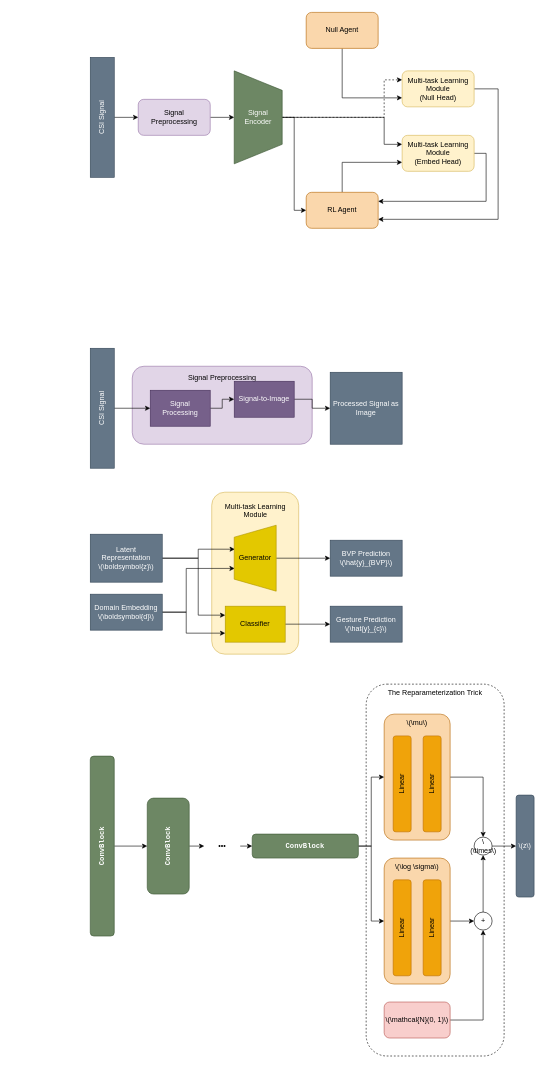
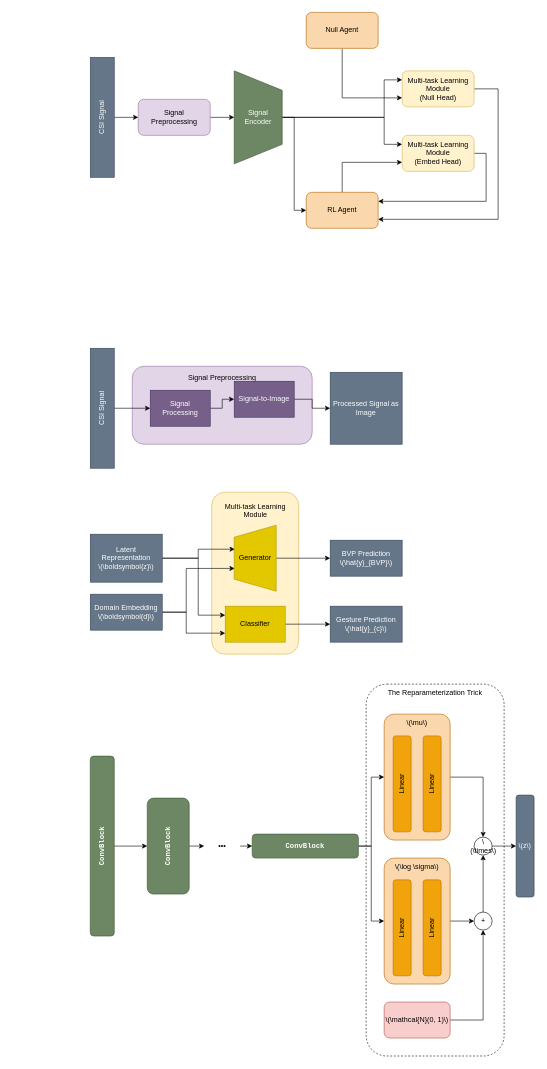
  <mxCell id="0" />
  <mxCell id="1" parent="0" />
  <mxCell id="2" value="Multi-task Learning Module" style="rounded=1;whiteSpace=wrap;html=1;verticalAlign=top;spacingTop=10;fillColor=#fff2cc;strokeColor=#d6b656;" vertex="1" parent="1"><mxGeometry x="352.5" y="820" width="145" height="270" as="geometry" /></mxCell>
  <mxCell id="3" value="Signal Preprocessing" style="rounded=1;whiteSpace=wrap;html=1;fillColor=#e1d5e7;strokeColor=#9673a6;imageVerticalAlign=top;verticalAlign=top;spacingTop=6;" vertex="1" parent="1"><mxGeometry x="220" y="610" width="300" height="130" as="geometry" /></mxCell>
  <mxCell id="4" style="edgeStyle=orthogonalEdgeStyle;rounded=0;orthogonalLoop=1;jettySize=auto;html=1;exitX=0.5;exitY=1;exitDx=0;exitDy=0;entryX=0;entryY=0.5;entryDx=0;entryDy=0;" edge="1" parent="1" source="5" target="7"><mxGeometry relative="1" as="geometry" /></mxCell>
  <mxCell id="5" value="CSI Signal" style="rounded=0;whiteSpace=wrap;html=1;rotation=-90;fillColor=#647687;fontColor=#ffffff;strokeColor=#314354;" vertex="1" parent="1"><mxGeometry y="175" width="200" height="40" as="geometry" x="70" /></mxCell>
  <mxCell id="6" style="edgeStyle=orthogonalEdgeStyle;rounded=0;orthogonalLoop=1;jettySize=auto;html=1;exitX=1;exitY=0.5;exitDx=0;exitDy=0;entryX=0.5;entryY=1;entryDx=0;entryDy=0;" edge="1" parent="1" source="7" target="11"><mxGeometry relative="1" as="geometry" /></mxCell>
  <mxCell id="7" value="Signal&lt;br&gt;Preprocessing" style="rounded=1;whiteSpace=wrap;html=1;fillColor=#e1d5e7;strokeColor=#9673a6;" vertex="1" parent="1"><mxGeometry x="230" y="165" width="120" height="60" as="geometry" /></mxCell>
- <mxCell id="8" style="edgeStyle=orthogonalEdgeStyle;rounded=0;orthogonalLoop=1;jettySize=auto;html=1;exitX=0.5;exitY=0;exitDx=0;exitDy=0;entryX=0;entryY=0.25;entryDx=0;entryDy=0;dashed=1;" edge="1" parent="1" source="11" target="17"><mxGeometry relative="1" as="geometry"><Array as="points"><mxPoint x="640" y="195" /><mxPoint x="640" y="133" /></Array></mxGeometry></mxCell>
+ <mxCell id="8" style="edgeStyle=orthogonalEdgeStyle;rounded=0;orthogonalLoop=1;jettySize=auto;html=1;exitX=0.5;exitY=0;exitDx=0;exitDy=0;entryX=0;entryY=0.25;entryDx=0;entryDy=0;" edge="1" parent="1" source="11" target="17"><mxGeometry relative="1" as="geometry"><Array as="points"><mxPoint x="640" y="195" /><mxPoint x="640" y="133" /></Array></mxGeometry></mxCell>
  <mxCell id="9" style="edgeStyle=orthogonalEdgeStyle;rounded=0;orthogonalLoop=1;jettySize=auto;html=1;exitX=0.5;exitY=0;exitDx=0;exitDy=0;entryX=0;entryY=0.25;entryDx=0;entryDy=0;" edge="1" parent="1" source="11" target="19"><mxGeometry relative="1" as="geometry"><Array as="points"><mxPoint x="640" y="195" /><mxPoint x="640" y="240" /></Array></mxGeometry></mxCell>
  <mxCell id="10" style="edgeStyle=orthogonalEdgeStyle;rounded=0;orthogonalLoop=1;jettySize=auto;html=1;exitX=0.5;exitY=0;exitDx=0;exitDy=0;entryX=0;entryY=0.5;entryDx=0;entryDy=0;" edge="1" parent="1" source="11" target="15"><mxGeometry relative="1" as="geometry" /></mxCell>
  <mxCell id="11" value="Signal&lt;br&gt;Encoder" style="shape=trapezoid;perimeter=trapezoidPerimeter;whiteSpace=wrap;html=1;fixedSize=1;direction=south;size=32.5;fillColor=#6d8764;fontColor=#ffffff;strokeColor=#3A5431;" vertex="1" parent="1"><mxGeometry x="390" y="117.5" width="80" height="155" as="geometry" /></mxCell>
  <mxCell id="12" style="edgeStyle=orthogonalEdgeStyle;rounded=0;orthogonalLoop=1;jettySize=auto;html=1;exitX=0.5;exitY=1;exitDx=0;exitDy=0;entryX=0;entryY=0.75;entryDx=0;entryDy=0;" edge="1" parent="1" source="13" target="17"><mxGeometry relative="1" as="geometry" /></mxCell>
  <mxCell id="13" value="Null Agent" style="rounded=1;whiteSpace=wrap;html=1;fillColor=#fad7ac;strokeColor=#b46504;" vertex="1" parent="1"><mxGeometry x="510" y="20" width="120" height="60" as="geometry" /></mxCell>
  <mxCell id="14" style="edgeStyle=orthogonalEdgeStyle;rounded=0;orthogonalLoop=1;jettySize=auto;html=1;exitX=0.5;exitY=0;exitDx=0;exitDy=0;entryX=0;entryY=0.75;entryDx=0;entryDy=0;" edge="1" parent="1" source="15" target="19"><mxGeometry relative="1" as="geometry" /></mxCell>
  <mxCell id="15" value="RL Agent" style="rounded=1;whiteSpace=wrap;html=1;fillColor=#fad7ac;strokeColor=#b46504;" vertex="1" parent="1"><mxGeometry x="510" y="320" width="120" height="60" as="geometry" /></mxCell>
  <mxCell id="16" style="edgeStyle=orthogonalEdgeStyle;rounded=0;orthogonalLoop=1;jettySize=auto;html=1;exitX=1;exitY=0.5;exitDx=0;exitDy=0;entryX=1;entryY=0.75;entryDx=0;entryDy=0;" edge="1" parent="1" source="17" target="15"><mxGeometry relative="1" as="geometry"><mxPoint x="790" y="365" as="targetPoint" /><Array as="points"><mxPoint x="830" y="148" /><mxPoint x="830" y="365" /></Array></mxGeometry></mxCell>
  <mxCell id="17" value="Multi-task Learning Module&lt;br&gt;(Null Head)" style="rounded=1;whiteSpace=wrap;html=1;fillColor=#fff2cc;strokeColor=#d6b656;" vertex="1" parent="1"><mxGeometry x="670" y="117.5" width="120" height="60" as="geometry" /></mxCell>
  <mxCell id="18" style="edgeStyle=orthogonalEdgeStyle;rounded=0;orthogonalLoop=1;jettySize=auto;html=1;exitX=1;exitY=0.5;exitDx=0;exitDy=0;entryX=1;entryY=0.25;entryDx=0;entryDy=0;" edge="1" parent="1" source="19" target="15"><mxGeometry relative="1" as="geometry" /></mxCell>
  <mxCell id="19" value="Multi-task Learning Module&lt;br&gt;(Embed Head)" style="rounded=1;whiteSpace=wrap;html=1;fillColor=#fff2cc;strokeColor=#d6b656;" vertex="1" parent="1"><mxGeometry x="670" y="225" width="120" height="60" as="geometry" /></mxCell>
  <mxCell id="20" style="edgeStyle=orthogonalEdgeStyle;rounded=0;orthogonalLoop=1;jettySize=auto;html=1;exitX=0.5;exitY=1;exitDx=0;exitDy=0;entryX=0;entryY=0.5;entryDx=0;entryDy=0;" edge="1" parent="1" source="21" target="23"><mxGeometry relative="1" as="geometry" /></mxCell>
  <mxCell id="21" value="CSI Signal" style="rounded=0;whiteSpace=wrap;html=1;rotation=-90;fillColor=#647687;fontColor=#ffffff;strokeColor=#314354;" vertex="1" parent="1"><mxGeometry y="660" width="200" height="40" as="geometry" x="70" /></mxCell>
  <mxCell id="22" style="edgeStyle=orthogonalEdgeStyle;rounded=0;orthogonalLoop=1;jettySize=auto;html=1;exitX=1;exitY=0.5;exitDx=0;exitDy=0;entryX=0;entryY=0.5;entryDx=0;entryDy=0;" edge="1" parent="1" source="23" target="25"><mxGeometry relative="1" as="geometry" /></mxCell>
  <mxCell id="23" value="Signal&lt;br&gt;Processing" style="rounded=0;whiteSpace=wrap;html=1;fillColor=#76608a;fontColor=#ffffff;strokeColor=#432D57;" vertex="1" parent="1"><mxGeometry x="250" y="650" width="100" height="60" as="geometry" /></mxCell>
  <mxCell id="24" style="edgeStyle=orthogonalEdgeStyle;rounded=0;orthogonalLoop=1;jettySize=auto;html=1;exitX=1;exitY=0.5;exitDx=0;exitDy=0;entryX=0.5;entryY=1;entryDx=0;entryDy=0;" edge="1" parent="1" source="25" target="26"><mxGeometry relative="1" as="geometry" /></mxCell>
  <mxCell id="25" value="Signal-to-Image" style="rounded=0;whiteSpace=wrap;html=1;fillColor=#76608a;fontColor=#ffffff;strokeColor=#432D57;" vertex="1" parent="1"><mxGeometry x="390" y="635" width="100" height="60" as="geometry" /></mxCell>
  <mxCell id="26" value="Processed Signal as Image" style="rounded=0;whiteSpace=wrap;html=1;direction=south;fillColor=#647687;fontColor=#ffffff;strokeColor=#314354;" vertex="1" parent="1"><mxGeometry x="550" y="620" width="120" height="120" as="geometry" /></mxCell>
  <mxCell id="27" style="edgeStyle=orthogonalEdgeStyle;rounded=0;orthogonalLoop=1;jettySize=auto;html=1;exitX=0.5;exitY=0;exitDx=0;exitDy=0;entryX=0;entryY=0.25;entryDx=0;entryDy=0;" edge="1" parent="1" source="29" target="36"><mxGeometry relative="1" as="geometry"><Array as="points"><mxPoint x="330" y="930" /><mxPoint x="330" y="1025" /></Array></mxGeometry></mxCell>
  <mxCell id="28" style="edgeStyle=orthogonalEdgeStyle;rounded=0;orthogonalLoop=1;jettySize=auto;html=1;exitX=0.5;exitY=0;exitDx=0;exitDy=0;entryX=0.636;entryY=0.014;entryDx=0;entryDy=0;entryPerimeter=0;" edge="1" parent="1" source="29" target="34"><mxGeometry relative="1" as="geometry" /></mxCell>
  <mxCell id="29" value="Latent Representation&lt;br&gt;\(\boldsymbol{z}\)" style="rounded=0;whiteSpace=wrap;html=1;direction=south;fillColor=#647687;fontColor=#ffffff;strokeColor=#314354;" vertex="1" parent="1"><mxGeometry x="150" y="890" width="120" height="80" as="geometry" /></mxCell>
  <mxCell id="30" style="edgeStyle=orthogonalEdgeStyle;rounded=0;orthogonalLoop=1;jettySize=auto;html=1;exitX=0.5;exitY=0;exitDx=0;exitDy=0;entryX=0;entryY=0.75;entryDx=0;entryDy=0;" edge="1" parent="1" source="32" target="36"><mxGeometry relative="1" as="geometry"><Array as="points"><mxPoint x="310" y="1020" /><mxPoint x="310" y="1055" /></Array></mxGeometry></mxCell>
  <mxCell id="31" style="edgeStyle=orthogonalEdgeStyle;rounded=0;orthogonalLoop=1;jettySize=auto;html=1;exitX=0.5;exitY=0;exitDx=0;exitDy=0;entryX=0.345;entryY=0.01;entryDx=0;entryDy=0;entryPerimeter=0;" edge="1" parent="1" source="32" target="34"><mxGeometry relative="1" as="geometry"><Array as="points"><mxPoint x="310" y="1020" /><mxPoint x="310" y="947" /></Array></mxGeometry></mxCell>
  <mxCell id="32" value="Domain Embedding&lt;br&gt;\(\boldsymbol{d}\)" style="rounded=0;whiteSpace=wrap;html=1;direction=south;fillColor=#647687;fontColor=#ffffff;strokeColor=#314354;" vertex="1" parent="1"><mxGeometry x="150" y="990" width="120" height="60" as="geometry" /></mxCell>
  <mxCell id="33" style="edgeStyle=orthogonalEdgeStyle;rounded=0;orthogonalLoop=1;jettySize=auto;html=1;exitX=0.5;exitY=1;exitDx=0;exitDy=0;entryX=0.5;entryY=1;entryDx=0;entryDy=0;" edge="1" parent="1" source="34" target="37"><mxGeometry relative="1" as="geometry" /></mxCell>
  <mxCell id="34" value="Generator" style="shape=trapezoid;perimeter=trapezoidPerimeter;whiteSpace=wrap;html=1;fixedSize=1;direction=north;fillColor=#e3c800;fontColor=#000000;strokeColor=#B09500;" vertex="1" parent="1"><mxGeometry x="390" y="875" width="70" height="110" as="geometry" /></mxCell>
  <mxCell id="35" style="edgeStyle=orthogonalEdgeStyle;rounded=0;orthogonalLoop=1;jettySize=auto;html=1;exitX=1;exitY=0.5;exitDx=0;exitDy=0;entryX=0.5;entryY=1;entryDx=0;entryDy=0;" edge="1" parent="1" source="36" target="38"><mxGeometry relative="1" as="geometry" /></mxCell>
  <mxCell id="36" value="Classifier" style="rounded=0;whiteSpace=wrap;html=1;fillColor=#e3c800;fontColor=#000000;strokeColor=#B09500;" vertex="1" parent="1"><mxGeometry x="375" y="1010" width="100" height="60" as="geometry" /></mxCell>
  <mxCell id="37" value="BVP Prediction&lt;br&gt;\(\hat{y}_{BVP}\)" style="rounded=0;whiteSpace=wrap;html=1;direction=south;fillColor=#647687;fontColor=#ffffff;strokeColor=#314354;" vertex="1" parent="1"><mxGeometry x="550" y="900" width="120" height="60" as="geometry" /></mxCell>
  <mxCell id="38" value="Gesture Prediction&lt;br&gt;\(\hat{y}_{c}\)" style="rounded=0;whiteSpace=wrap;html=1;direction=south;fillColor=#647687;fontColor=#ffffff;strokeColor=#314354;" vertex="1" parent="1"><mxGeometry x="550" y="1010" width="120" height="60" as="geometry" /></mxCell>
  <mxCell id="39" value="The Reparameterization Trick" style="rounded=1;whiteSpace=wrap;html=1;dashed=1;verticalAlign=top;" vertex="1" parent="1"><mxGeometry x="610" y="1140" width="230" height="620" as="geometry" /></mxCell>
  <mxCell id="40" style="edgeStyle=orthogonalEdgeStyle;rounded=0;orthogonalLoop=1;jettySize=auto;html=1;exitX=1;exitY=0.5;exitDx=0;exitDy=0;entryX=0.5;entryY=0;entryDx=0;entryDy=0;" edge="1" parent="1" source="41" target="63"><mxGeometry relative="1" as="geometry" /></mxCell>
  <mxCell id="41" value="\(\mu\)" style="rounded=1;whiteSpace=wrap;html=1;imageVerticalAlign=middle;verticalAlign=top;fillColor=#fad7ac;strokeColor=#b46504;" vertex="1" parent="1"><mxGeometry x="640" y="1190" width="110" height="210" as="geometry" /></mxCell>
  <mxCell id="42" style="edgeStyle=orthogonalEdgeStyle;rounded=0;orthogonalLoop=1;jettySize=auto;html=1;exitX=0.5;exitY=1;exitDx=0;exitDy=0;entryX=0.5;entryY=0;entryDx=0;entryDy=0;" edge="1" parent="1" source="43" target="45"><mxGeometry relative="1" as="geometry" /></mxCell>
  <mxCell id="43" value="&lt;font face=&quot;Courier New&quot;&gt;ConvBlock&lt;/font&gt;" style="rounded=1;whiteSpace=wrap;html=1;fillColor=#6d8764;strokeColor=#3A5431;fontColor=#ffffff;rotation=-90;fontStyle=1" vertex="1" parent="1"><mxGeometry x="20" y="1390" width="300" height="40" as="geometry" /></mxCell>
  <mxCell id="44" style="edgeStyle=orthogonalEdgeStyle;rounded=0;orthogonalLoop=1;jettySize=auto;html=1;exitX=0.5;exitY=1;exitDx=0;exitDy=0;entryX=0;entryY=0.5;entryDx=0;entryDy=0;" edge="1" parent="1" source="45" target="47"><mxGeometry relative="1" as="geometry" /></mxCell>
  <mxCell id="45" value="&lt;font face=&quot;Courier New&quot;&gt;ConvBlock&lt;/font&gt;" style="rounded=1;whiteSpace=wrap;html=1;fillColor=#6d8764;strokeColor=#3A5431;fontColor=#ffffff;rotation=-90;fontStyle=1" vertex="1" parent="1"><mxGeometry x="200" y="1375" width="160" height="70" as="geometry" /></mxCell>
  <mxCell id="46" style="edgeStyle=orthogonalEdgeStyle;rounded=0;orthogonalLoop=1;jettySize=auto;html=1;exitX=1;exitY=0.5;exitDx=0;exitDy=0;entryX=0;entryY=0.5;entryDx=0;entryDy=0;" edge="1" parent="1" source="47" target="50"><mxGeometry relative="1" as="geometry" /></mxCell>
  <mxCell id="47" value="•••" style="text;html=1;strokeColor=none;fillColor=none;align=center;verticalAlign=middle;whiteSpace=wrap;rounded=0;" vertex="1" parent="1"><mxGeometry x="340" y="1395" width="60" height="30" as="geometry" /></mxCell>
  <mxCell id="48" style="edgeStyle=orthogonalEdgeStyle;rounded=0;orthogonalLoop=1;jettySize=auto;html=1;exitX=1;exitY=0.5;exitDx=0;exitDy=0;entryX=0;entryY=0.5;entryDx=0;entryDy=0;" edge="1" parent="1" source="50" target="41"><mxGeometry relative="1" as="geometry" /></mxCell>
  <mxCell id="49" style="edgeStyle=orthogonalEdgeStyle;rounded=0;orthogonalLoop=1;jettySize=auto;html=1;exitX=1;exitY=0.5;exitDx=0;exitDy=0;entryX=0;entryY=0.5;entryDx=0;entryDy=0;" edge="1" parent="1" source="50" target="54"><mxGeometry relative="1" as="geometry" /></mxCell>
  <mxCell id="50" value="&lt;font face=&quot;Courier New&quot;&gt;ConvBlock&lt;/font&gt;" style="rounded=1;whiteSpace=wrap;html=1;fillColor=#6d8764;strokeColor=#3A5431;fontColor=#ffffff;rotation=0;fontStyle=1" vertex="1" parent="1"><mxGeometry x="420" y="1390" width="177" height="40" as="geometry" /></mxCell>
  <mxCell id="51" value="Linear" style="rounded=1;whiteSpace=wrap;html=1;fillColor=#f0a30a;fontColor=#000000;strokeColor=#BD7000;rotation=-90;" vertex="1" parent="1"><mxGeometry x="590" y="1291.25" width="160" height="30" as="geometry" /></mxCell>
  <mxCell id="52" value="Linear" style="rounded=1;whiteSpace=wrap;html=1;fillColor=#f0a30a;fontColor=#000000;strokeColor=#BD7000;rotation=-90;" vertex="1" parent="1"><mxGeometry x="640" y="1291.25" width="160" height="30" as="geometry" /></mxCell>
  <mxCell id="53" style="edgeStyle=orthogonalEdgeStyle;rounded=0;orthogonalLoop=1;jettySize=auto;html=1;entryX=0;entryY=0.5;entryDx=0;entryDy=0;" edge="1" parent="1" source="54" target="61"><mxGeometry relative="1" as="geometry" /></mxCell>
  <mxCell id="54" value="\(\log \sigma\)" style="rounded=1;whiteSpace=wrap;html=1;imageVerticalAlign=middle;verticalAlign=top;fillColor=#fad7ac;strokeColor=#b46504;" vertex="1" parent="1"><mxGeometry x="640" y="1430" width="110" height="210" as="geometry" /></mxCell>
  <mxCell id="55" value="Linear" style="rounded=1;whiteSpace=wrap;html=1;fillColor=#f0a30a;fontColor=#000000;strokeColor=#BD7000;rotation=-90;" vertex="1" parent="1"><mxGeometry x="590" y="1531.25" width="160" height="30" as="geometry" /></mxCell>
  <mxCell id="56" value="Linear" style="rounded=1;whiteSpace=wrap;html=1;fillColor=#f0a30a;fontColor=#000000;strokeColor=#BD7000;rotation=-90;" vertex="1" parent="1"><mxGeometry x="640" y="1531.25" width="160" height="30" as="geometry" /></mxCell>
  <mxCell id="57" style="edgeStyle=orthogonalEdgeStyle;rounded=0;orthogonalLoop=1;jettySize=auto;html=1;entryX=0.5;entryY=1;entryDx=0;entryDy=0;" edge="1" parent="1" source="58" target="61"><mxGeometry relative="1" as="geometry" /></mxCell>
  <mxCell id="58" value="\(\mathcal{N}(0, 1)\)" style="rounded=1;whiteSpace=wrap;html=1;fillColor=#f8cecc;strokeColor=#b85450;" vertex="1" parent="1"><mxGeometry x="640" y="1670" width="110" height="60" as="geometry" /></mxCell>
  <mxCell id="59" value="\(z\)" style="rounded=1;whiteSpace=wrap;html=1;rotation=0;fillColor=#647687;fontColor=#ffffff;strokeColor=#314354;" vertex="1" parent="1"><mxGeometry x="860" y="1325" width="30" height="170" as="geometry" /></mxCell>
  <mxCell id="60" style="edgeStyle=orthogonalEdgeStyle;rounded=0;orthogonalLoop=1;jettySize=auto;html=1;exitX=0.5;exitY=0;exitDx=0;exitDy=0;entryX=0.5;entryY=1;entryDx=0;entryDy=0;" edge="1" parent="1" source="61" target="63"><mxGeometry relative="1" as="geometry" /></mxCell>
  <mxCell id="61" value="+" style="ellipse;whiteSpace=wrap;html=1;aspect=fixed;spacingLeft=1;spacingTop=-2;" vertex="1" parent="1"><mxGeometry x="790" y="1520" width="30" height="30" as="geometry" /></mxCell>
  <mxCell id="62" style="edgeStyle=orthogonalEdgeStyle;rounded=0;orthogonalLoop=1;jettySize=auto;html=1;exitX=1;exitY=0.5;exitDx=0;exitDy=0;entryX=0;entryY=0.5;entryDx=0;entryDy=0;" edge="1" parent="1" source="63" target="59"><mxGeometry relative="1" as="geometry" /></mxCell>
  <mxCell id="63" value="\(\times\)" style="ellipse;whiteSpace=wrap;html=1;aspect=fixed;spacing=0;spacingTop=0;spacingLeft=1;" vertex="1" parent="1"><mxGeometry x="790" y="1395" width="30" height="30" as="geometry" /></mxCell>
